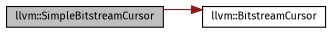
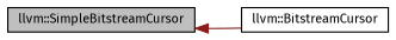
  digraph {
    rankdir=LR
    fontname="Fira Sans"
    node [color=black fontname="Fira Sans" fontsize=10 shape=box]
    n1 [fillcolor=grey75 fontcolor=black height=0.2 label="llvm::SimpleBitstreamCursor" style=filled width=0.4]
    n2 [height=0.2 label="llvm::BitstreamCursor" width=0.4]
-   n2 -> n1 [color=firebrick4 dir=back fontname="Fira Sans" fontsize=10 labelfontname=Helvetica labelfontsize=10 style=solid]
+   n1 -> n2 [color=firebrick4 dir=back fontname="Fira Sans" fontsize=10 labelfontname=Helvetica labelfontsize=10 style=solid]
  }
